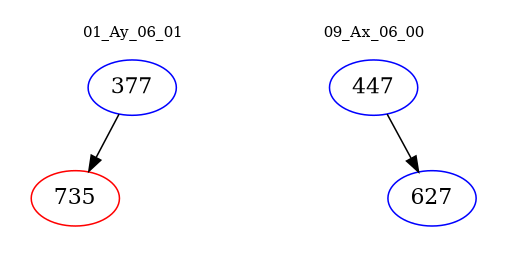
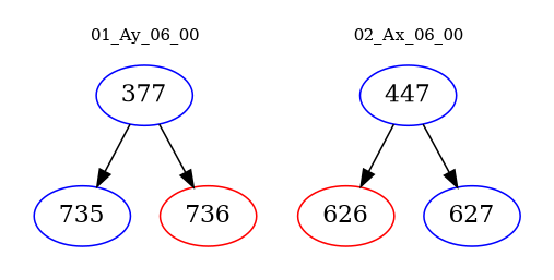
  digraph {
    node [color=blue]
    edge [color=black]
    n1 [label=377]
-   n2 [color=red label=735]
+   n2 [label=735]
+   n3 [color=red label=736]
    n4 [label=447]
+   n5 [color=red label=626]
    n6 [label=627]
    subgraph cluster_1 {
      color=white
      fontsize=10
-     label="01_Ay_06_01"
+     label="01_Ay_06_00"
      n1
      n2
+     n3
    }
    subgraph cluster_2 {
      color=white
      fontsize=10
-     label="09_Ax_06_00"
+     label="02_Ax_06_00"
      n4
+     n5
      n6
    }
    n1 -> n2
+   n1 -> n3
+   n4 -> n5
    n4 -> n6
  }
